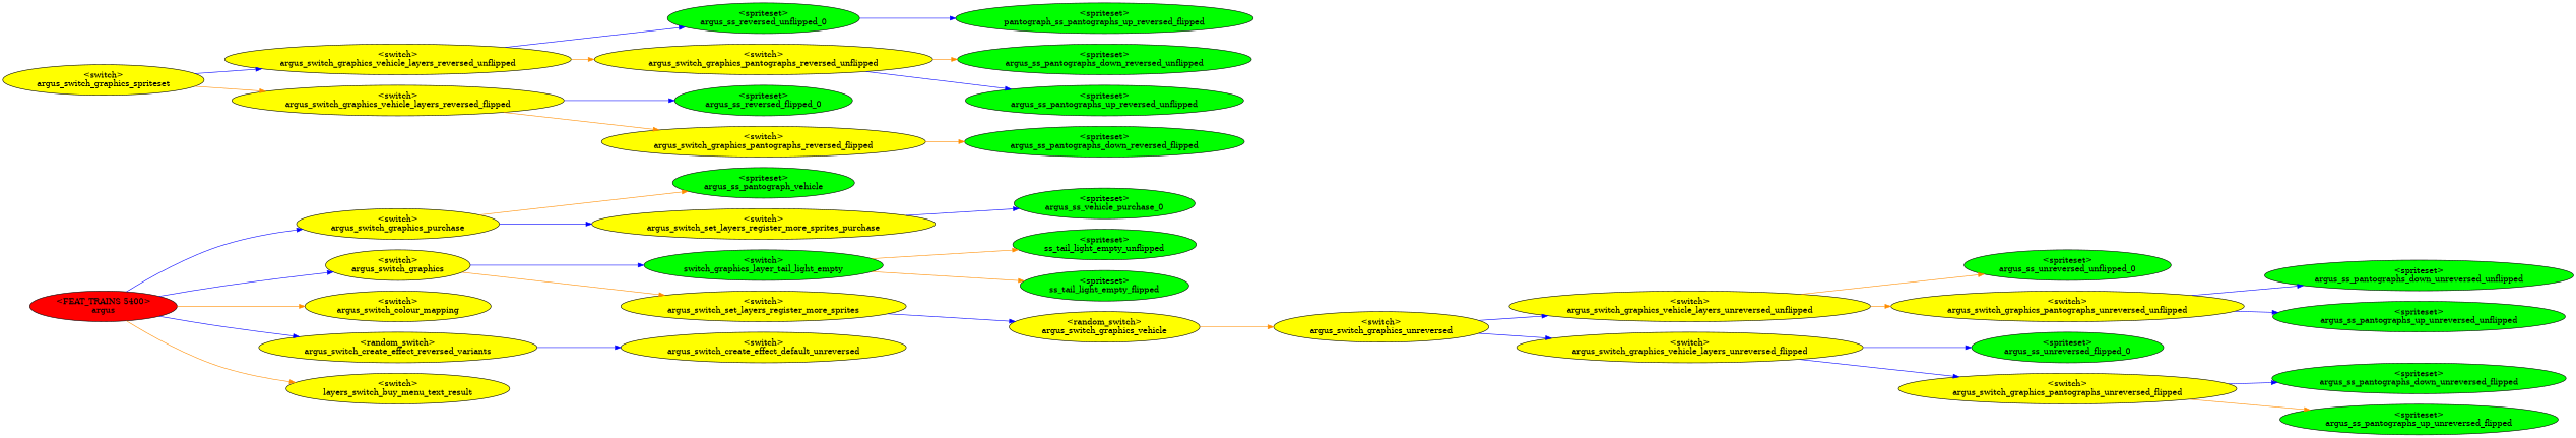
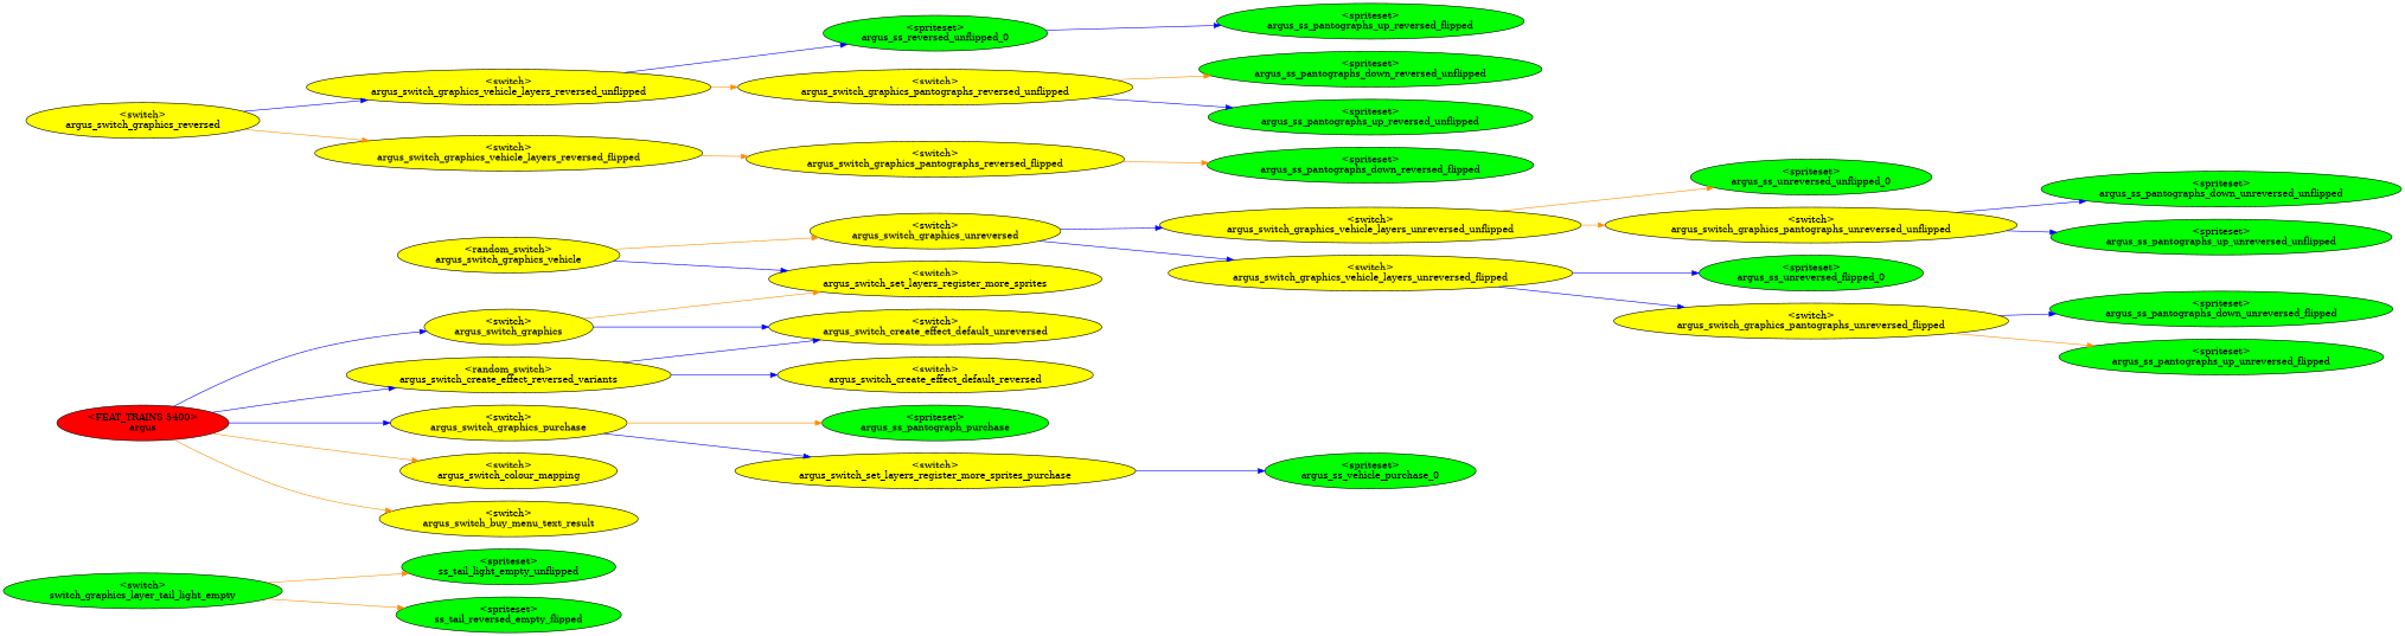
  digraph {
    rankdir=LR
    node [fillcolor=yellow style=filled]
    edge [color=blue]
    n1 [fillcolor=green label="<spriteset>\nss_tail_light_empty_unflipped"]
-   n2 [fillcolor=green label="<spriteset>\nss_tail_light_empty_flipped"]
+   n2 [fillcolor=green label="<spriteset>\nss_tail_reversed_empty_flipped"]
    n3 [fillcolor=green label="<switch>\nswitch_graphics_layer_tail_light_empty"]
    n4 [fillcolor=green label="<spriteset>\nargus_ss_unreversed_unflipped_0"]
    n5 [fillcolor=green label="<spriteset>\nargus_ss_pantographs_down_unreversed_unflipped"]
    n6 [fillcolor=green label="<spriteset>\nargus_ss_pantographs_up_unreversed_unflipped"]
    n7 [label="<switch>\nargus_switch_graphics_pantographs_unreversed_unflipped"]
    n8 [label="<switch>\nargus_switch_graphics_vehicle_layers_unreversed_unflipped"]
    n9 [fillcolor=green label="<spriteset>\nargus_ss_unreversed_flipped_0"]
    n10 [fillcolor=green label="<spriteset>\nargus_ss_pantographs_down_unreversed_flipped"]
    n11 [fillcolor=green label="<spriteset>\nargus_ss_pantographs_up_unreversed_flipped"]
    n12 [label="<switch>\nargus_switch_graphics_pantographs_unreversed_flipped"]
    n13 [label="<switch>\nargus_switch_graphics_vehicle_layers_unreversed_flipped"]
    n14 [label="<switch>\nargus_switch_graphics_unreversed"]
    n15 [fillcolor=green label="<spriteset>\nargus_ss_reversed_unflipped_0"]
-   n16 [fillcolor=green label="<spriteset>\npantograph_ss_pantographs_up_reversed_flipped"]
+   n16 [fillcolor=green label="<spriteset>\nargus_ss_pantographs_up_reversed_flipped"]
    n17 [fillcolor=green label="<spriteset>\nargus_ss_pantographs_down_reversed_unflipped"]
    n18 [fillcolor=green label="<spriteset>\nargus_ss_pantographs_up_reversed_unflipped"]
    n19 [label="<switch>\nargus_switch_graphics_pantographs_reversed_unflipped"]
    n20 [label="<switch>\nargus_switch_graphics_vehicle_layers_reversed_unflipped"]
-   n21 [fillcolor=green label="<spriteset>\nargus_ss_reversed_flipped_0"]
    n22 [fillcolor=green label="<spriteset>\nargus_ss_pantographs_down_reversed_flipped"]
    n23 [label="<switch>\nargus_switch_graphics_pantographs_reversed_flipped"]
    n24 [label="<switch>\nargus_switch_graphics_vehicle_layers_reversed_flipped"]
-   n25 [label="<switch>\nargus_switch_graphics_spriteset"]
+   n25 [label="<switch>\nargus_switch_graphics_reversed"]
    n26 [label="<random_switch>\nargus_switch_graphics_vehicle"]
    n27 [fillcolor=green label="<spriteset>\nargus_ss_vehicle_purchase_0"]
-   n28 [fillcolor=green label="<spriteset>\nargus_ss_pantograph_vehicle"]
+   n28 [fillcolor=green label="<spriteset>\nargus_ss_pantograph_purchase"]
    n29 [label="<switch>\nargus_switch_set_layers_register_more_sprites_purchase"]
    n30 [label="<switch>\nargus_switch_graphics_purchase"]
    n31 [label="<switch>\nargus_switch_set_layers_register_more_sprites"]
    n32 [label="<switch>\nargus_switch_graphics"]
    n33 [label="<switch>\nargus_switch_colour_mapping"]
    n34 [label="<switch>\nargus_switch_create_effect_default_unreversed"]
+   n35 [label="<switch>\nargus_switch_create_effect_default_reversed"]
    n36 [label="<random_switch>\nargus_switch_create_effect_reversed_variants"]
-   n37 [label="<switch>\nlayers_switch_buy_menu_text_result"]
+   n37 [label="<switch>\nargus_switch_buy_menu_text_result"]
    n38 [fillcolor=red label="<FEAT_TRAINS 5400>\nargus"]
    n3 -> n1 [color=darkorange]
    n3 -> n2 [color=darkorange]
    n7 -> n5
    n7 -> n6
    n8 -> n4 [color=darkorange]
    n8 -> n7 [color=darkorange]
    n12 -> n10
    n12 -> n11 [color=darkorange]
    n13 -> n9
    n13 -> n12
    n14 -> n8
    n14 -> n13
    n15 -> n16
    n19 -> n17 [color=darkorange]
    n19 -> n18
    n20 -> n15
    n20 -> n19 [color=darkorange]
    n23 -> n22 [color=darkorange]
-   n24 -> n21
    n24 -> n23 [color=darkorange]
    n25 -> n20
    n25 -> n24 [color=darkorange]
    n26 -> n14 [color=darkorange]
    n29 -> n27
    n30 -> n28 [color=darkorange]
    n30 -> n29
-   n31 -> n26
-   n32 -> n3
+   n26 -> n31
+   n32 -> n34
    n32 -> n31 [color=darkorange]
    n36 -> n34
+   n36 -> n35
    n38 -> n30
    n38 -> n32
    n38 -> n33 [color=darkorange]
    n38 -> n36
    n38 -> n37 [color=darkorange]
  }
